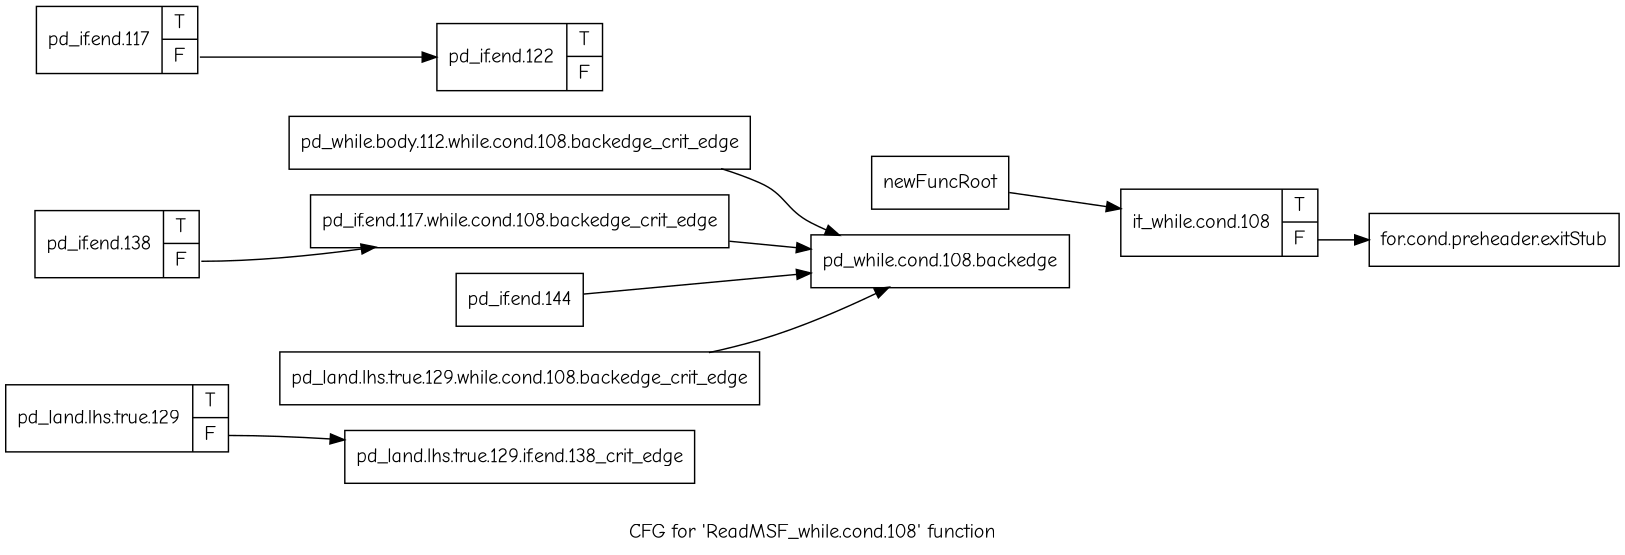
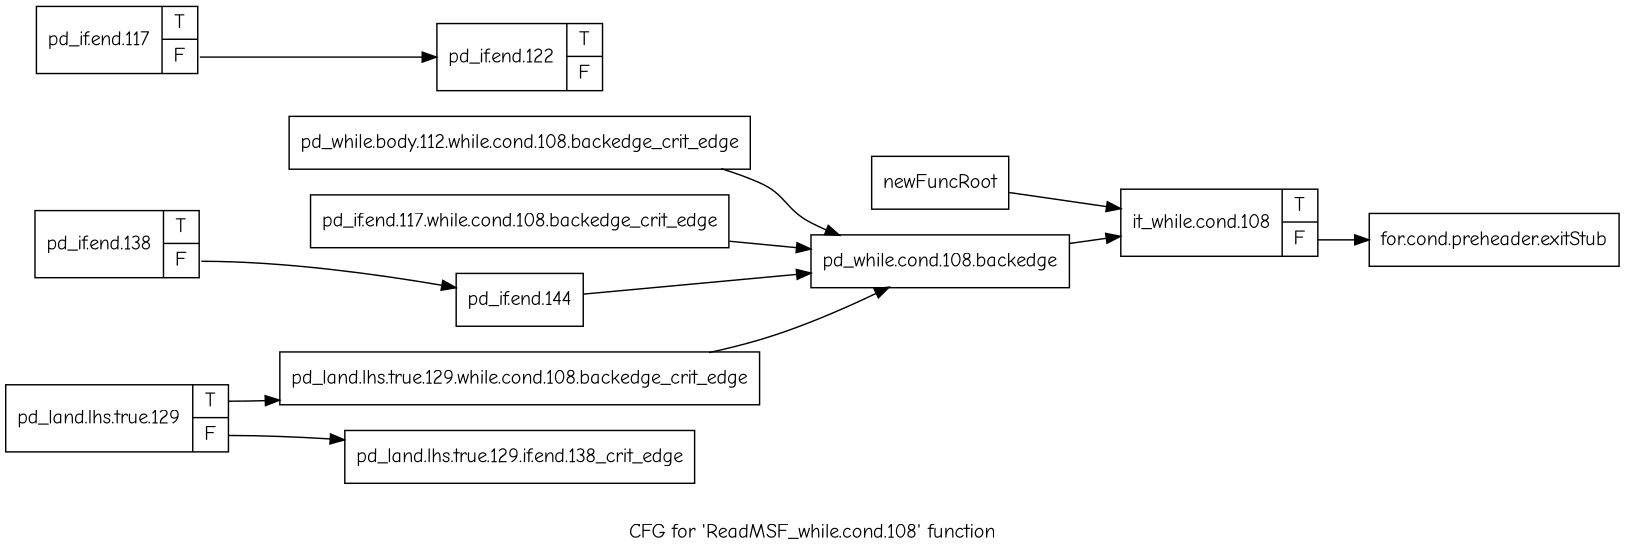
  digraph {
    fontname="Comic Neue"
    label="CFG for 'ReadMSF_while.cond.108' function"
    rankdir=LR
    node [fontname="Comic Neue" shape=record]
    edge [fontname="Comic Neue"]
    n1 [label="{newFuncRoot}"]
    n2 [label="{it_while.cond.108|{<s0>T|<s1>F}}"]
    n3 [label="{for.cond.preheader.exitStub}"]
    n4 [label="{pd_while.body.112.while.cond.108.backedge_crit_edge}"]
    n5 [label="{pd_while.cond.108.backedge}"]
    n6 [label="{pd_if.end.117|{<s0>T|<s1>F}}"]
    n7 [label="{pd_if.end.122|{<s0>T|<s1>F}}"]
    n8 [label="{pd_if.end.117.while.cond.108.backedge_crit_edge}"]
    n9 [label="{pd_land.lhs.true.129|{<s0>T|<s1>F}}"]
    n10 [label="{pd_land.lhs.true.129.while.cond.108.backedge_crit_edge}"]
    n11 [label="{pd_land.lhs.true.129.if.end.138_crit_edge}"]
    n12 [label="{pd_if.end.138|{<s0>T|<s1>F}}"]
    n13 [label="{pd_if.end.144}"]
    n1 -> n2
    n2 -> n3 [tailport=s1]
    n4 -> n5
+   n5 -> n2
    n6 -> n7 [tailport=s1]
    n8 -> n5
+   n9 -> n10 [tailport=s0]
    n9 -> n11 [tailport=s1]
    n10 -> n5
-   n12 -> n8 [tailport=s1]
+   n12 -> n13 [tailport=s1]
    n13 -> n5
  }
